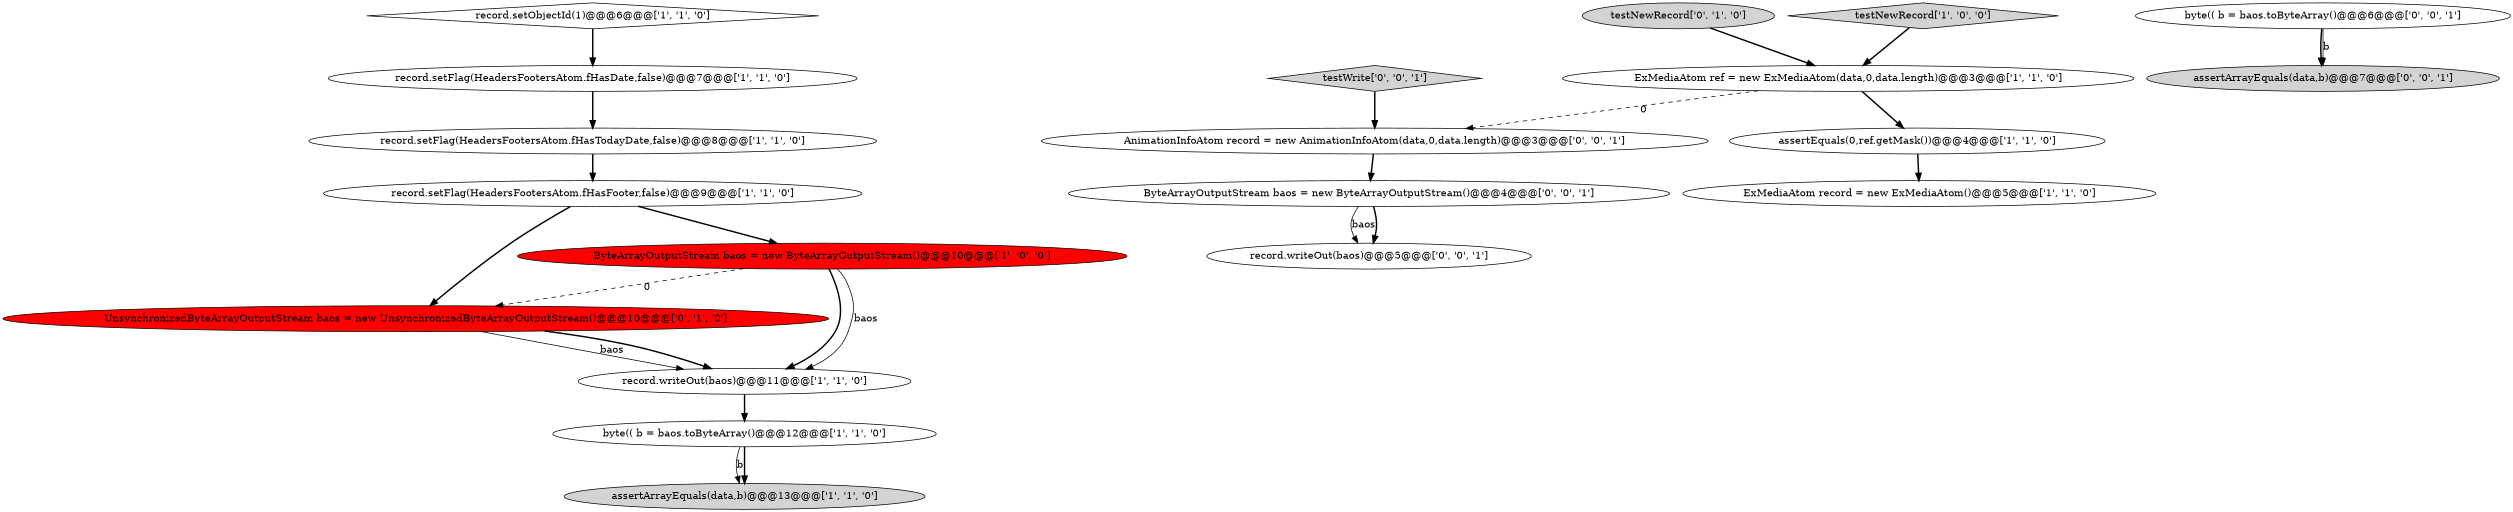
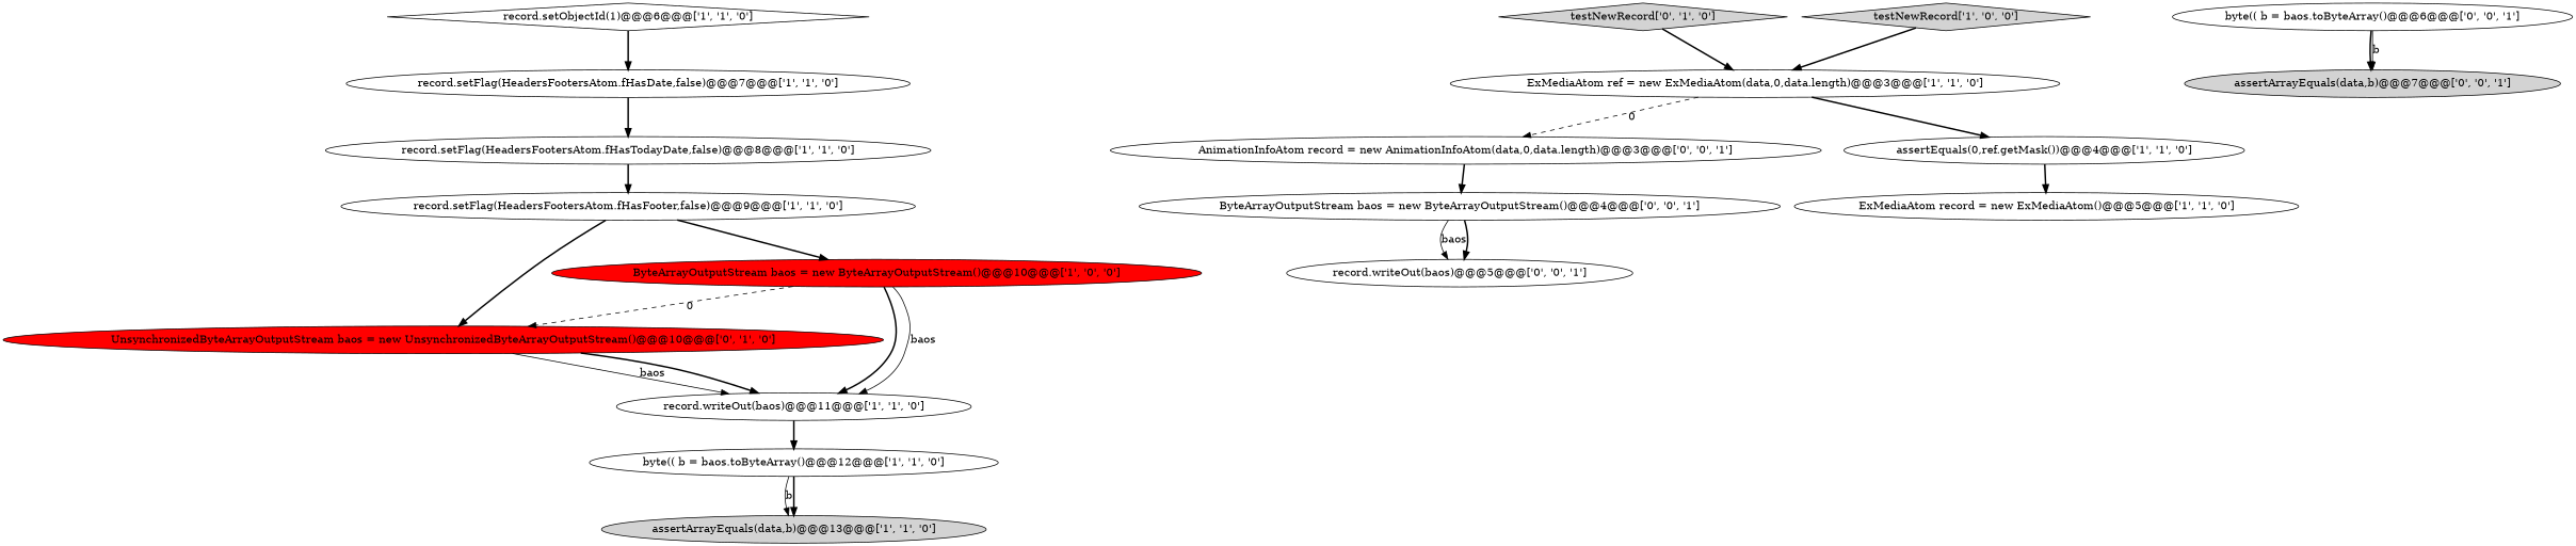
  digraph {
    node [fillcolor=white shape=ellipse style=filled]
    edge [style=bold]
    n1 [fillcolor=lightgray label="assertArrayEquals(data,b)@@@13@@@['1', '1', '0']"]
    n2 [label="record.setFlag(HeadersFootersAtom.fHasDate,false)@@@7@@@['1', '1', '0']"]
    n3 [label="record.setFlag(HeadersFootersAtom.fHasTodayDate,false)@@@8@@@['1', '1', '0']"]
    n4 [label="record.setFlag(HeadersFootersAtom.fHasFooter,false)@@@9@@@['1', '1', '0']"]
    n5 [label="record.writeOut(baos)@@@5@@@['0', '0', '1']"]
    n6 [label="byte(( b = baos.toByteArray()@@@6@@@['0', '0', '1']"]
    n7 [fillcolor=lightgray label="assertArrayEquals(data,b)@@@7@@@['0', '0', '1']"]
    n8 [label="byte(( b = baos.toByteArray()@@@12@@@['1', '1', '0']"]
    n9 [fillcolor=red label="UnsynchronizedByteArrayOutputStream baos = new UnsynchronizedByteArrayOutputStream()@@@10@@@['0', '1', '0']"]
    n10 [label="record.writeOut(baos)@@@11@@@['1', '1', '0']"]
-   n11 [fillcolor=lightgray label="testWrite['0', '0', '1']" shape=diamond]
    n12 [label="AnimationInfoAtom record = new AnimationInfoAtom(data,0,data.length)@@@3@@@['0', '0', '1']"]
    n13 [label="ByteArrayOutputStream baos = new ByteArrayOutputStream()@@@4@@@['0', '0', '1']"]
-   n14 [fillcolor=lightgray label="testNewRecord['0', '1', '0']"]
+   n14 [fillcolor=lightgray label="testNewRecord['0', '1', '0']" shape=diamond]
    n15 [label="ExMediaAtom ref = new ExMediaAtom(data,0,data.length)@@@3@@@['1', '1', '0']"]
    n16 [label="assertEquals(0,ref.getMask())@@@4@@@['1', '1', '0']"]
    n17 [fillcolor=red label="ByteArrayOutputStream baos = new ByteArrayOutputStream()@@@10@@@['1', '0', '0']"]
    n18 [label="ExMediaAtom record = new ExMediaAtom()@@@5@@@['1', '1', '0']"]
    n19 [label="record.setObjectId(1)@@@6@@@['1', '1', '0']" shape=diamond]
    n20 [fillcolor=lightgray label="testNewRecord['1', '0', '0']" shape=diamond]
    n2 -> n3
    n3 -> n4
    n4 -> n9
    n4 -> n17
    n6 -> n7
    n6 -> n7 [label=b style=solid]
    n8 -> n1 [label=b style=solid]
    n8 -> n1
    n9 -> n10 [label=baos style=solid]
    n9 -> n10
    n10 -> n8
-   n11 -> n12
    n12 -> n13
    n13 -> n5 [label=baos style=solid]
    n13 -> n5
    n14 -> n15
    n15 -> n12 [label=0 style=dashed]
    n15 -> n16
    n16 -> n18
    n17 -> n9 [label=0 style=dashed]
    n17 -> n10
    n17 -> n10 [label=baos style=solid]
    n19 -> n2
    n20 -> n15
  }
